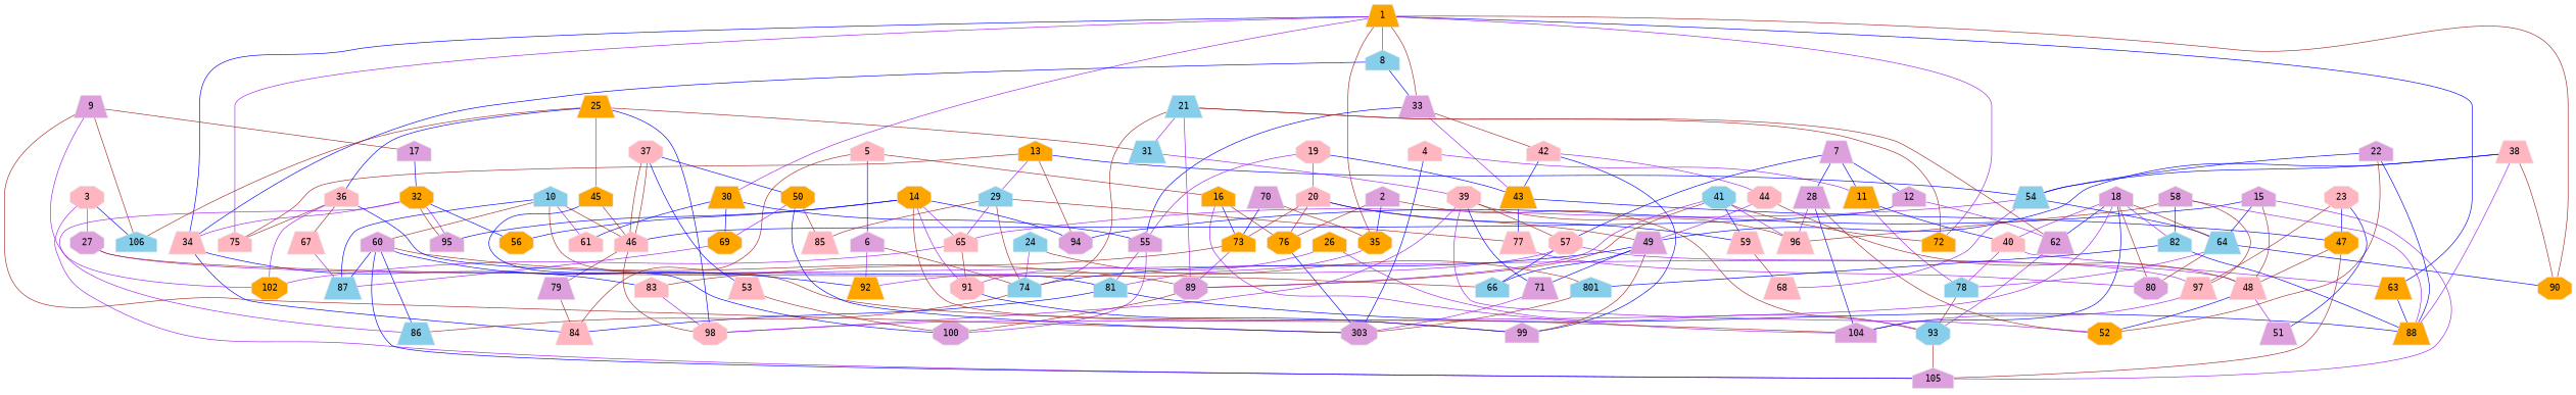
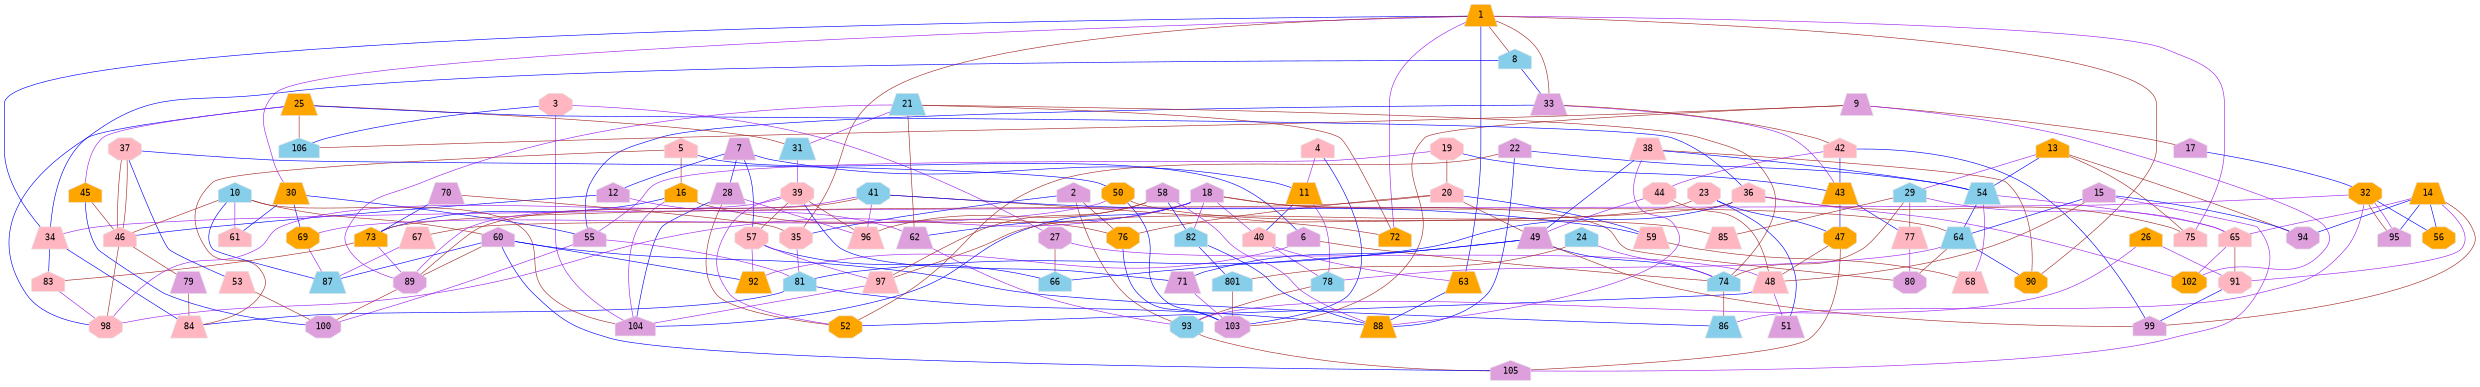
  graph {
    fontname="DejaVu Sans Mono"
    node [color=gray90 fillcolor=lightpink fontname="DejaVu Sans Mono" shape=house style=filled]
    edge [color=blue fontname="DejaVu Sans Mono"]
    1 [fillcolor=orange shape=trapezium]
    8 [fillcolor=skyblue]
    30 [fillcolor=orange shape=trapezium]
    33 [fillcolor=plum shape=trapezium]
    34 [shape=trapezium]
-   35 [fillcolor=orange shape=octagon]
+   35 [shape=octagon]
    63 [fillcolor=orange shape=trapezium]
    72 [fillcolor=orange]
    75
    90 [fillcolor=orange shape=octagon]
    61
    55 [fillcolor=plum]
    69 [fillcolor=orange shape=octagon]
    43 [fillcolor=orange shape=trapezium]
    42
    84 [shape=trapezium]
    83
    81 [fillcolor=skyblue]
    88 [fillcolor=orange shape=trapezium]
    2 [fillcolor=plum]
    76 [fillcolor=orange shape=octagon]
    93 [fillcolor=skyblue shape=octagon]
-   103 [fillcolor=plum shape=octagon label=303]
+   103 [fillcolor=plum shape=octagon]
    105 [fillcolor=plum]
    3 [shape=octagon]
    27 [fillcolor=plum shape=octagon]
    106 [fillcolor=skyblue]
    48 [shape=trapezium]
    66 [fillcolor=skyblue]
    11 [fillcolor=orange shape=trapezium]
    4
    40
    78 [fillcolor=skyblue]
    6 [fillcolor=plum]
    5
    16 [fillcolor=orange]
    74 [fillcolor=skyblue]
    92 [fillcolor=orange shape=trapezium]
    104 [fillcolor=plum]
    73 [fillcolor=orange]
    86 [fillcolor=skyblue shape=trapezium]
    7 [fillcolor=plum shape=trapezium]
    12 [fillcolor=plum]
    28 [fillcolor=plum shape=trapezium]
    57 [shape=octagon]
    46
    62 [fillcolor=plum shape=trapezium]
    52 [fillcolor=orange shape=octagon]
    96 [shape=trapezium]
    97 [shape=trapezium]
    9 [fillcolor=plum shape=trapezium]
    17 [fillcolor=plum]
    102 [fillcolor=orange shape=octagon]
    32 [fillcolor=orange shape=octagon]
    10 [fillcolor=skyblue]
    60 [fillcolor=plum]
    87 [fillcolor=skyblue shape=trapezium]
    98 [shape=octagon]
    79 [fillcolor=plum shape=trapezium]
    89 [fillcolor=plum shape=octagon]
    13 [fillcolor=orange]
    29 [fillcolor=skyblue]
    54 [fillcolor=skyblue shape=trapezium]
    94 [fillcolor=plum shape=octagon]
    65
    77 [shape=trapezium]
    85 [shape=trapezium]
    64 [fillcolor=skyblue shape=trapezium]
    68 [shape=trapezium]
-   14 [fillcolor=orange shape=octagon]
+   14 [fillcolor=orange shape=trapezium]
    56 [fillcolor=orange shape=octagon]
    91 [shape=octagon]
    95 [fillcolor=plum]
    99 [fillcolor=plum]
    15 [fillcolor=plum]
    51 [fillcolor=plum shape=trapezium]
    80 [fillcolor=plum shape=octagon]
    82 [fillcolor=skyblue]
    n79 [fillcolor=skyblue label=801]
    18 [fillcolor=plum]
    19 [shape=octagon]
    20
    49 [fillcolor=plum shape=trapezium]
    59 [shape=trapezium]
    47 [fillcolor=orange shape=octagon]
    100 [fillcolor=plum shape=octagon]
    71 [fillcolor=plum shape=trapezium]
    21 [fillcolor=skyblue shape=trapezium]
    31 [fillcolor=skyblue shape=trapezium]
    39 [shape=octagon]
    22 [fillcolor=plum]
    23 [shape=octagon]
    24 [fillcolor=skyblue]
    25 [fillcolor=orange shape=trapezium]
    36
    45 [fillcolor=orange]
    67 [shape=trapezium]
    26 [fillcolor=orange]
    44 [shape=octagon]
    37 [shape=octagon]
    50 [fillcolor=orange shape=octagon]
    53 [shape=trapezium]
    38 [shape=trapezium]
    41 [fillcolor=skyblue shape=octagon]
    58 [fillcolor=plum]
    70 [fillcolor=plum shape=trapezium]
    1 -- 8 [color=brown]
    1 -- 30 [color=purple]
    1 -- 33 [color=brown]
    1 -- 34
    1 -- 35 [color=brown]
    1 -- 63
    1 -- 72 [color=purple]
    1 -- 75 [color=purple]
    1 -- 90 [color=brown]
    8 -- 33
    8 -- 34
    30 -- 61
    30 -- 55
    30 -- 69
    33 -- 55
    33 -- 43 [color=purple]
    33 -- 42 [color=brown]
    34 -- 84
    34 -- 83
    35 -- 81 [color=purple]
    63 -- 88
    55 -- 81 [color=purple]
    55 -- 100 [color=purple]
    69 -- 87 [color=purple]
    43 -- 77
    43 -- 47
    42 -- 43
    42 -- 99
    42 -- 44 [color=purple]
    83 -- 98 [color=purple]
    81 -- 84
    81 -- 88
    2 -- 35
    2 -- 76 [color=brown]
    2 -- 93 [color=brown]
    76 -- 103
    93 -- 105 [color=brown]
-   3 -- 105 [color=purple]
+   3 -- 104 [color=purple]
    3 -- 27 [color=purple]
    3 -- 106
    27 -- 48 [color=purple]
    27 -- 66 [color=brown]
    48 -- 52
    48 -- 51 [color=purple]
    11 -- 40
    11 -- 78 [color=purple]
    4 -- 103
    4 -- 11 [color=purple]
    40 -- 63 [color=purple]
    40 -- 78 [color=purple]
    78 -- 93 [color=brown]
    6 -- 74 [color=brown]
    6 -- 92 [color=purple]
    5 -- 84 [color=brown]
    5 -- 6
    5 -- 16 [color=brown]
    16 -- 76 [color=brown]
    16 -- 104 [color=purple]
    16 -- 73
    74 -- 86 [color=brown]
    73 -- 83 [color=brown]
    73 -- 89 [color=purple]
    7 -- 11
    7 -- 12
    7 -- 28
    7 -- 57
    12 -- 46
    12 -- 62 [color=purple]
    28 -- 104
    28 -- 52 [color=brown]
    28 -- 96 [color=purple]
    57 -- 66
    57 -- 92 [color=purple]
    57 -- 97 [color=purple]
    46 -- 98 [color=brown]
    46 -- 79 [color=brown]
    62 -- 93 [color=purple]
    97 -- 104 [color=purple]
    9 -- 103 [color=brown]
    9 -- 106 [color=brown]
    9 -- 17 [color=brown]
    9 -- 102 [color=purple]
    17 -- 32
    32 -- 34 [color=purple]
    32 -- 86 [color=purple]
    32 -- 56
    32 -- 95 [color=brown]
    32 -- 95 [color=purple]
    10 -- 61 [color=purple]
    10 -- 104 [color=brown]
    10 -- 46 [color=brown]
    10 -- 60 [color=brown]
    10 -- 87
    60 -- 105
    60 -- 92
    60 -- 86
    60 -- 87
    60 -- 89 [color=brown]
    79 -- 84 [color=brown]
    89 -- 100 [color=brown]
    13 -- 75 [color=brown]
    13 -- 29 [color=purple]
    13 -- 54
    13 -- 94 [color=brown]
    29 -- 74 [color=brown]
    29 -- 65 [color=purple]
    29 -- 77 [color=brown]
    29 -- 85 [color=brown]
    54 -- 65 [color=purple]
    54 -- 64
    54 -- 68 [color=purple]
    65 -- 102 [color=purple]
    65 -- 91 [color=brown]
    77 -- 80 [color=purple]
    64 -- 90
    64 -- 78 [color=purple]
    64 -- 80 [color=brown]
    14 -- 94
    14 -- 65 [color=purple]
    14 -- 56
    14 -- 91 [color=purple]
    14 -- 95
    14 -- 99 [color=brown]
    91 -- 99
    15 -- 105 [color=purple]
    15 -- 48 [color=brown]
    15 -- 94
    15 -- 64
    82 -- 88
    82 -- n79
    n79 -- 103 [color=brown]
    18 -- 40 [color=purple]
    18 -- 104
    18 -- 62
    18 -- 98 [color=purple]
    18 -- 64 [color=brown]
    18 -- 80 [color=brown]
    18 -- 82 [color=purple]
    19 -- 55 [color=purple]
    19 -- 43
    19 -- 20 [color=brown]
    20 -- 76 [color=brown]
    20 -- 73 [color=brown]
    20 -- 49 [color=brown]
    20 -- 59
    49 -- 66
    49 -- 74
    49 -- 99 [color=brown]
    49 -- 71
    59 -- 68 [color=brown]
    47 -- 105 [color=brown]
    47 -- 48 [color=brown]
    71 -- 103 [color=purple]
    21 -- 72 [color=brown]
    21 -- 74 [color=brown]
    21 -- 62 [color=brown]
    21 -- 89 [color=purple]
    21 -- 31 [color=purple]
    31 -- 39 [color=purple]
    39 -- 57 [color=brown]
    39 -- 52 [color=purple]
    39 -- 96 [color=brown]
    39 -- 98 [color=purple]
    39 -- 71
    22 -- 88
    22 -- 52 [color=brown]
    22 -- 54
    23 -- 97 [color=brown]
    23 -- 51
    23 -- 47
    24 -- 74 [color=purple]
    24 -- n79 [color=brown]
    25 -- 106 [color=brown]
    25 -- 98
    25 -- 31 [color=brown]
    25 -- 36
    25 -- 45 [color=purple]
    36 -- 75 [color=brown]
    36 -- 81
    36 -- 102 [color=purple]
    36 -- 67 [color=brown]
    45 -- 46 [color=brown]
    45 -- 100
    67 -- 87 [color=purple]
    26 -- 93 [color=purple]
    26 -- 91 [color=purple]
    44 -- 48 [color=brown]
    44 -- 49 [color=purple]
    37 -- 46 [color=brown]
    37 -- 46 [color=brown]
    37 -- 50
    37 -- 53
    50 -- 69 [color=purple]
    50 -- 103
    50 -- 85 [color=brown]
    53 -- 100 [color=brown]
    38 -- 90 [color=brown]
    38 -- 88 [color=purple]
    38 -- 54
    38 -- 49
    41 -- 72 [color=brown]
    41 -- 96 [color=purple]
    41 -- 89 [color=purple]
    41 -- 89 [color=brown]
    41 -- 59
    58 -- 88 [color=purple]
    58 -- 96 [color=brown]
    58 -- 97 [color=brown]
    58 -- 82
    70 -- 35 [color=brown]
    70 -- 73
  }
